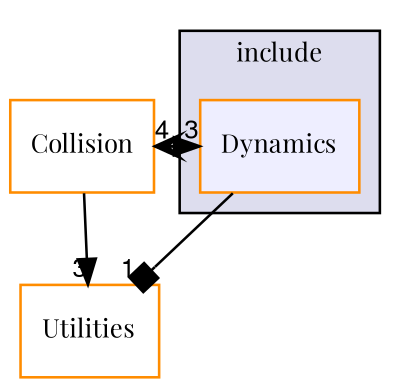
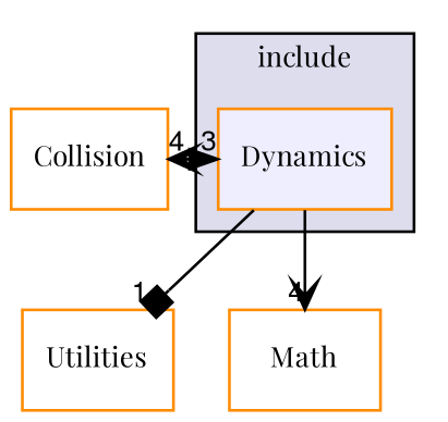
  digraph {
    compound=true
    fontname="Playfair Display"
    node [color=darkorange fontname="Playfair Display" fontsize=10 shape=box]
    edge [arrowhead=vee fontname="Playfair Display" headlabel=4 labeldistance=1.5 labelfontname=FreeSans labelfontsize=10 style=solid]
    n1 [fillcolor="#eeeeff" label=Dynamics pencolor=black style=filled]
    n2 [label=Utilities]
+   n3 [label=Math]
    n4 [label=Collision]
    subgraph cluster_1 {
      bgcolor="#ddddee"
      fontsize=10
      label=include
      pencolor=black
      n1
    }
    n1 -> n2 [arrowhead=box headlabel=1]
+   n1 -> n3
    n1 -> n4 [style=dotted]
    n4 -> n1 [arrowhead=normal headlabel=3]
-   n4 -> n2 [arrowhead=normal headlabel=3]
  }
